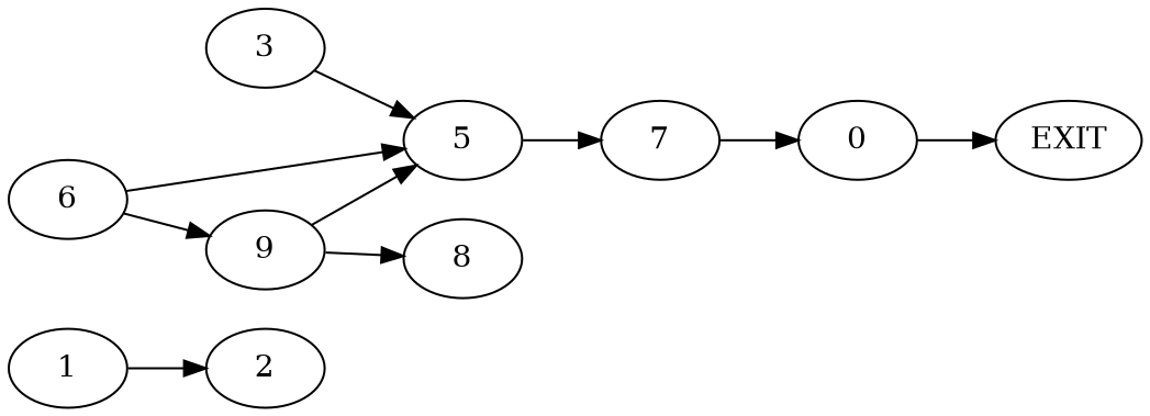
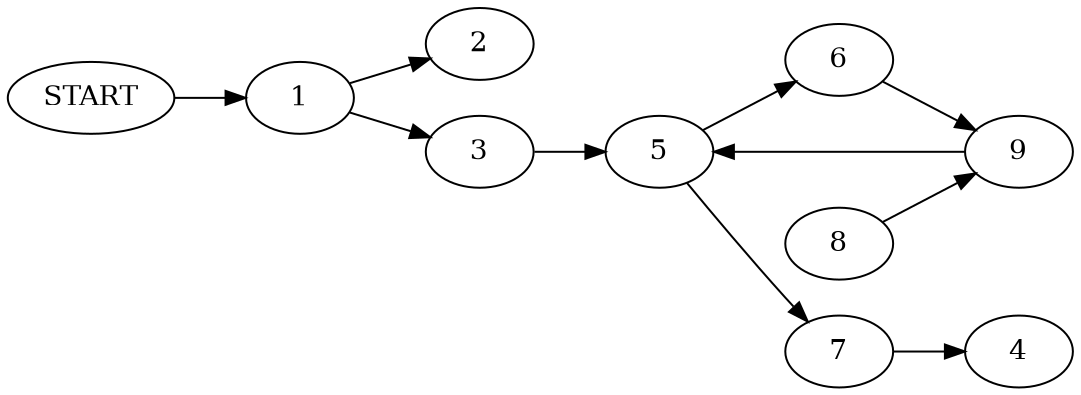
  digraph {
    rankdir=LR
+   n1 [label=START]
    1
    2
    3
-   n5 [label=EXIT]
    5
-   4 [label=0]
+   4
    6
    7
    9
    8
+   n1 -> 1
    1 -> 2
+   1 -> 3
    3 -> 5
-   6 -> 5
+   5 -> 6
    5 -> 7
-   4 -> n5
    6 -> 9
    7 -> 4
    9 -> 5
-   9 -> 8
+   8 -> 9
  }
